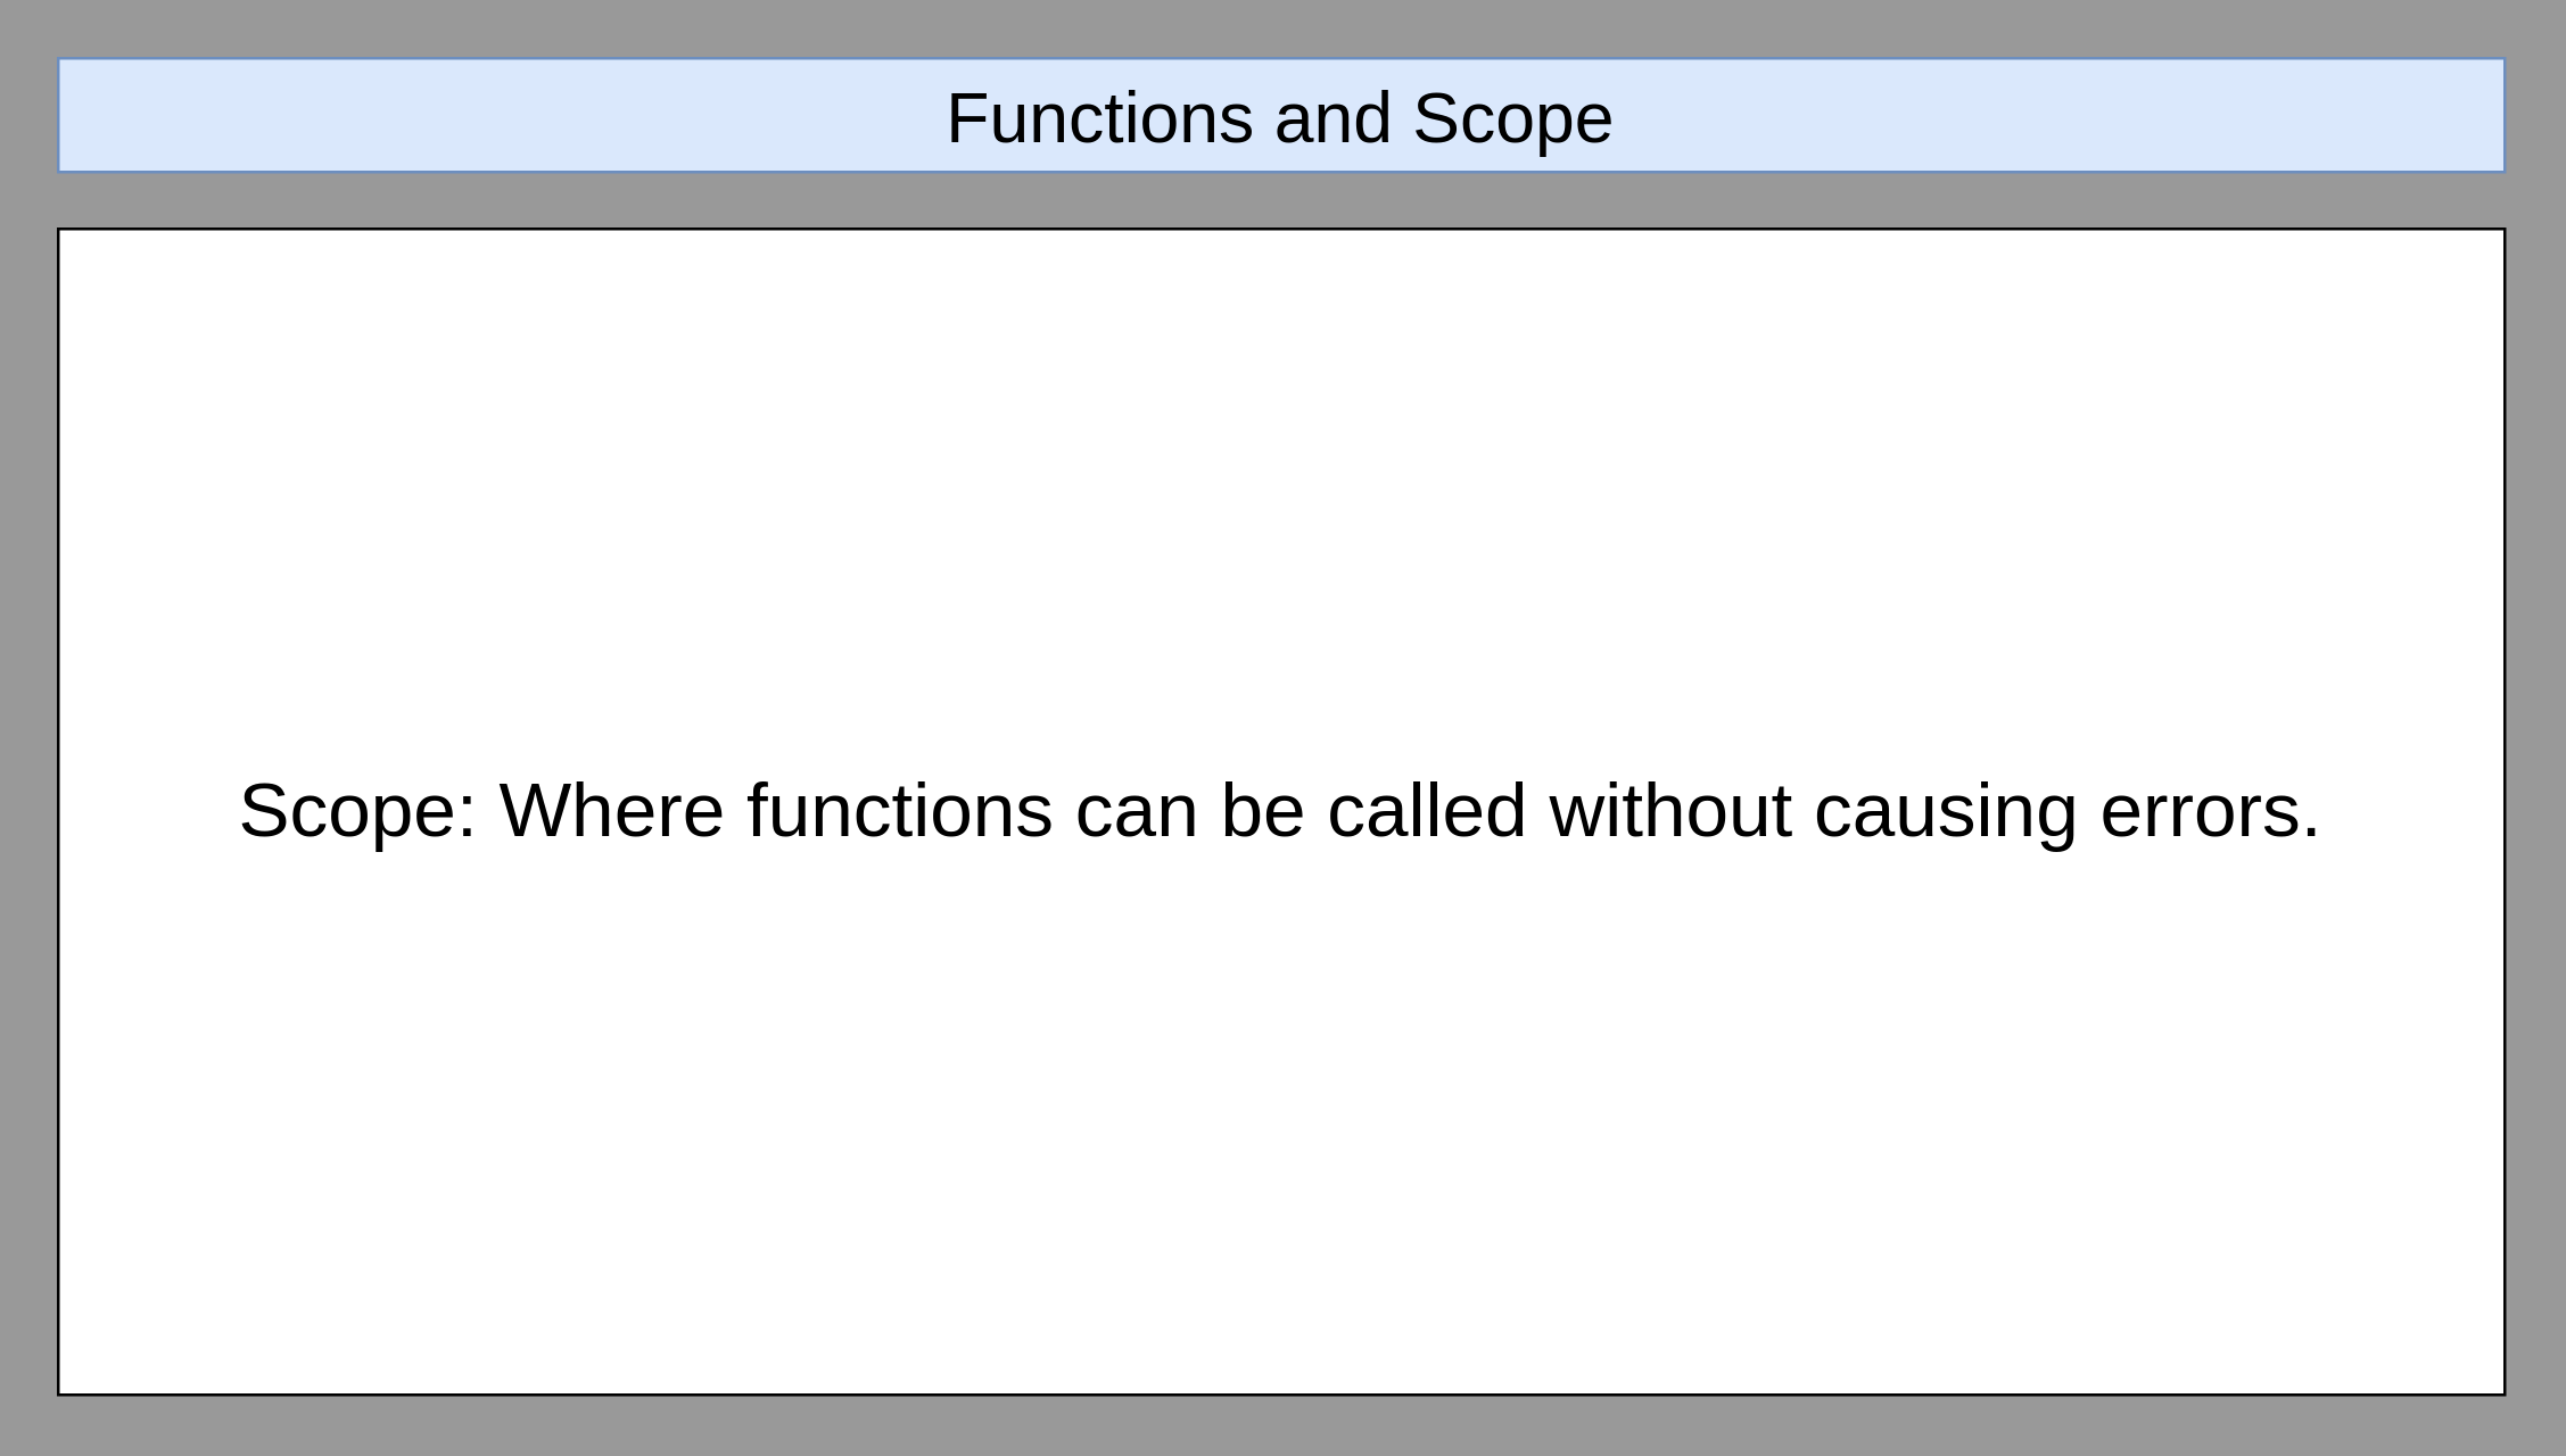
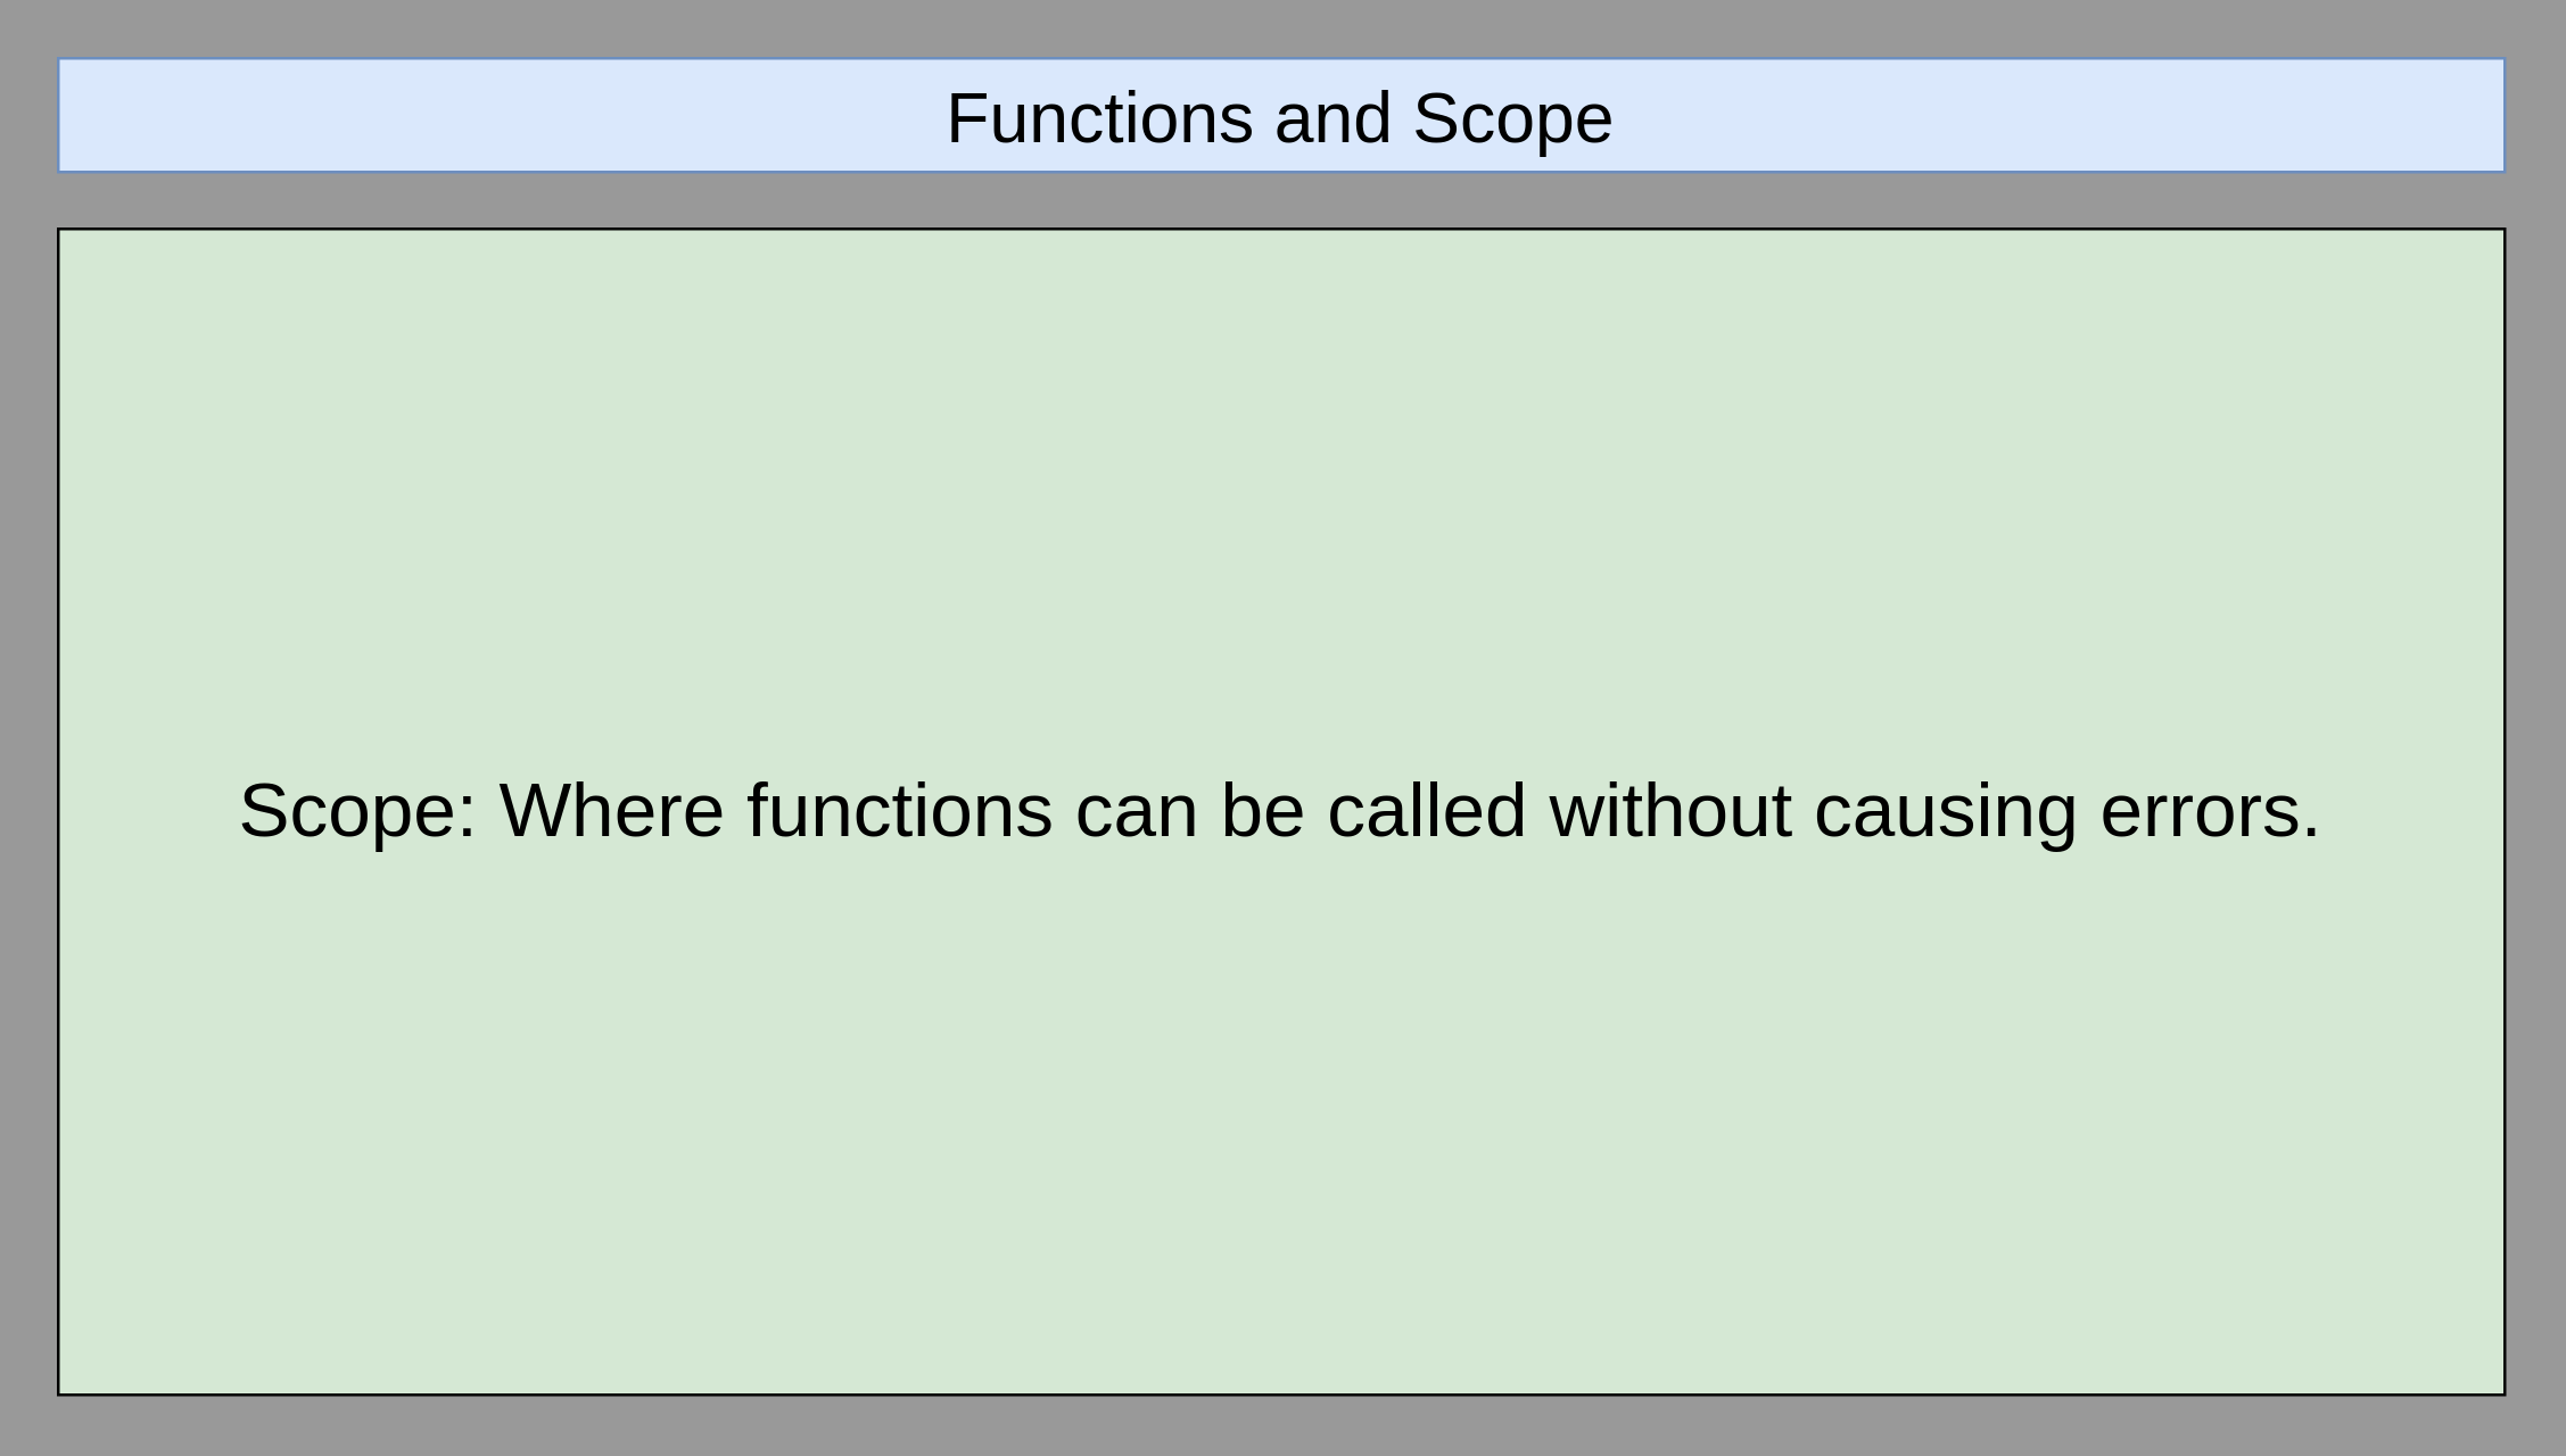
  <mxCell id="0" />
  <mxCell id="1" parent="0" />
  <mxCell id="2" value="Functions and Scope" style="rounded=0;whiteSpace=wrap;html=1;fontSize=25;fillColor=#dae8fc;strokeColor=#6c8ebf;" parent="1" vertex="1"><mxGeometry x="20" y="20" width="860" height="40" as="geometry" /></mxCell>
- <mxCell id="3" value="&lt;div style=&quot;text-align: left; font-size: 27px;&quot;&gt;Scope: Where functions can be called without causing errors.&lt;/div&gt;" style="rounded=0;whiteSpace=wrap;html=1;fontSize=27;" parent="1" vertex="1"><mxGeometry x="20" y="80" width="860" height="410" as="geometry" /></mxCell>
+ <mxCell id="3" value="&lt;div style=&quot;text-align: left; font-size: 27px;&quot;&gt;Scope: Where functions can be called without causing errors.&lt;/div&gt;" style="rounded=0;whiteSpace=wrap;html=1;fontSize=27;fillColor=#d5e8d4;" parent="1" vertex="1"><mxGeometry x="20" y="80" width="860" height="410" as="geometry" /></mxCell>
